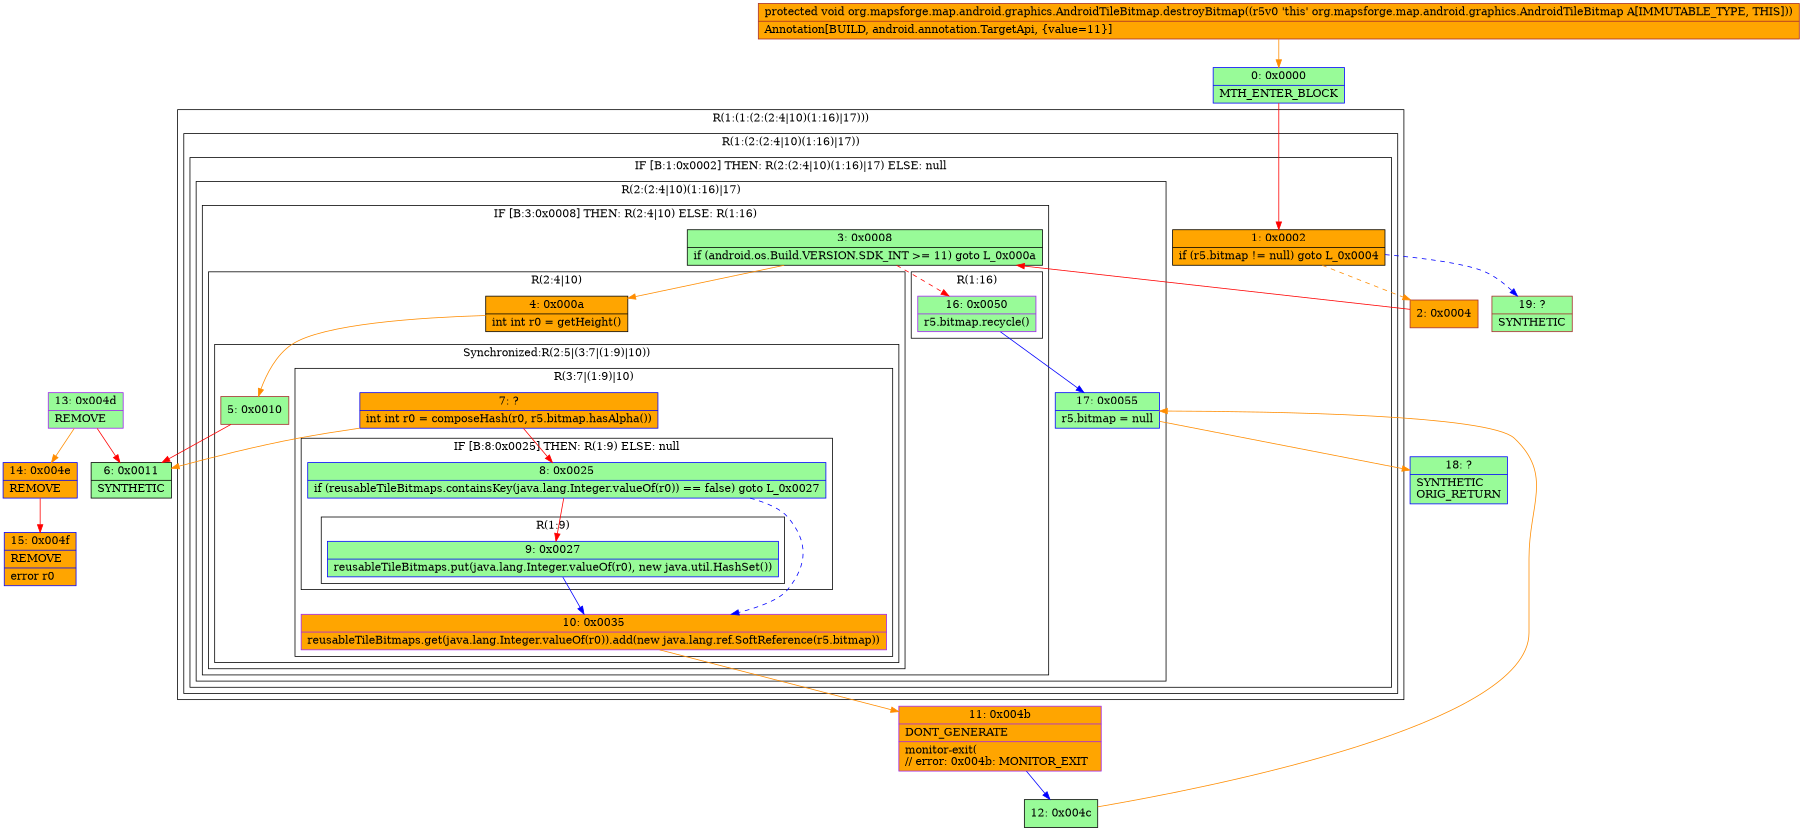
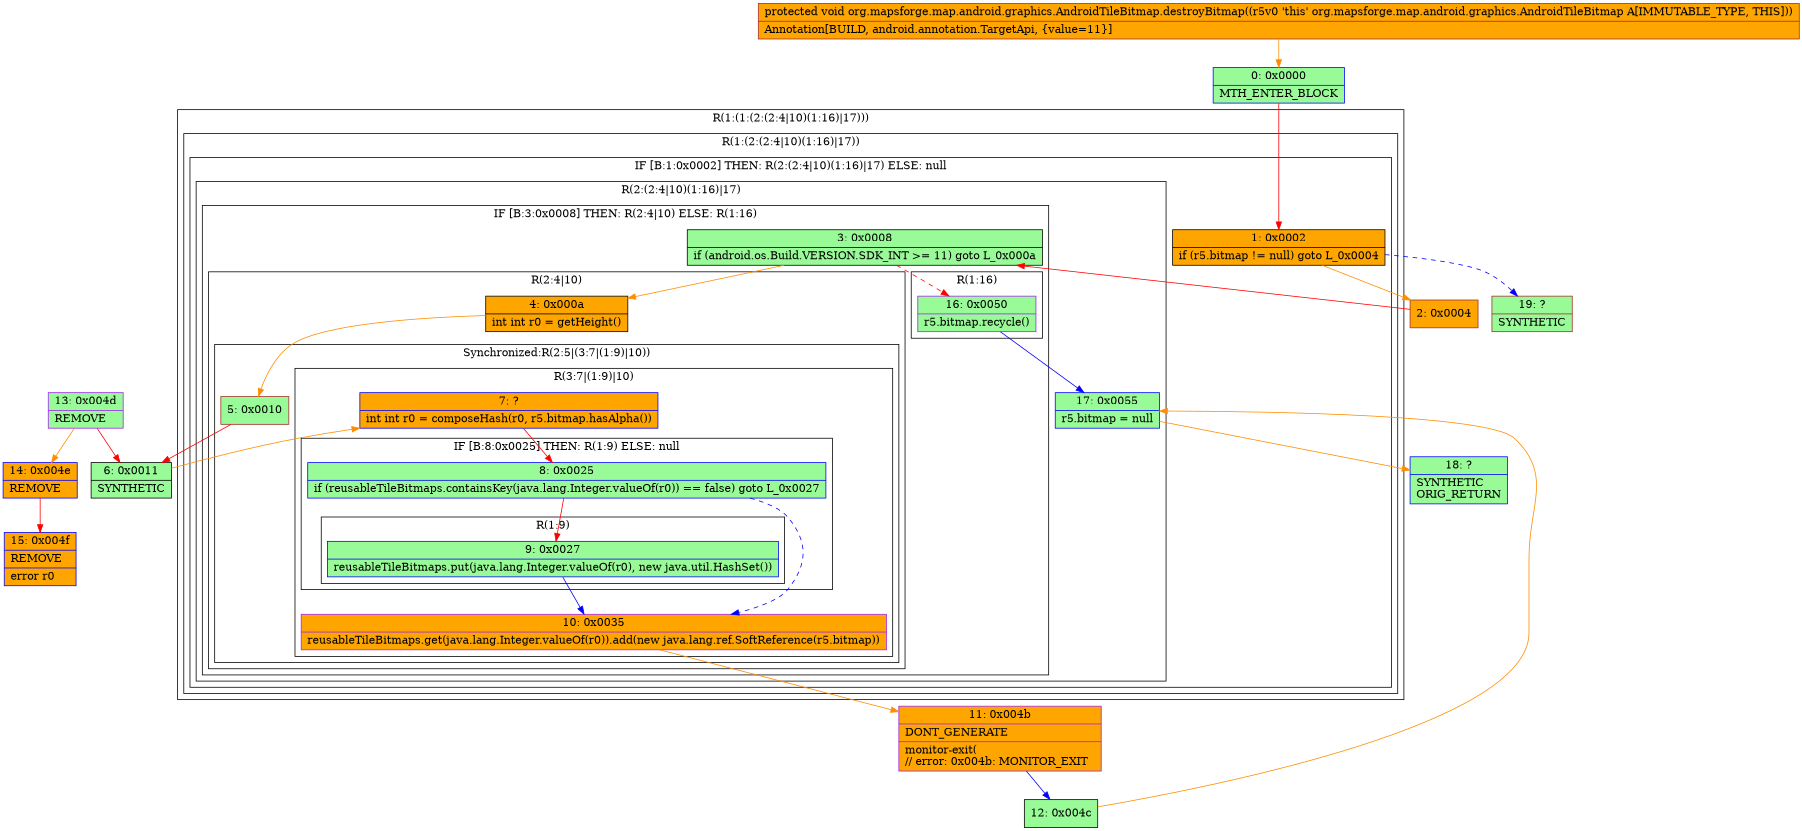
  digraph {
    node [color=blue fillcolor=palegreen shape=record style=filled]
    edge [color=darkorange]
    n1 [label="{9\:\ 0x0027|reusableTileBitmaps.put(java.lang.Integer.valueOf(r0), new java.util.HashSet())\l}"]
    n2 [label="{8\:\ 0x0025|if (reusableTileBitmaps.containsKey(java.lang.Integer.valueOf(r0)) == false) goto L_0x0027\l}"]
    n3 [fillcolor=orange label="{7\:\ ?|int int r0 = composeHash(r0, r5.bitmap.hasAlpha())\l}"]
    n4 [color=purple fillcolor=orange label="{10\:\ 0x0035|reusableTileBitmaps.get(java.lang.Integer.valueOf(r0)).add(new java.lang.ref.SoftReference(r5.bitmap))\l}"]
    n5 [color=brown label="{5\:\ 0x0010}"]
    n6 [color=black fillcolor=orange label="{4\:\ 0x000a|int int r0 = getHeight()\l}"]
    n7 [color=purple label="{16\:\ 0x0050|r5.bitmap.recycle()\l}"]
    n8 [color=black label="{3\:\ 0x0008|if (android.os.Build.VERSION.SDK_INT \>= 11) goto L_0x000a\l}"]
    n9 [label="{17\:\ 0x0055|r5.bitmap = null\l}"]
    n10 [color=black fillcolor=orange label="{1\:\ 0x0002|if (r5.bitmap != null) goto L_0x0004\l}"]
    n11 [color=purple fillcolor=orange label="{11\:\ 0x004b|DONT_GENERATE\l|monitor\-exit(\l\/\/ error: 0x004b: MONITOR_EXIT  \l}"]
    n12 [color=black label="{6\:\ 0x0011|SYNTHETIC\l}"]
    n13 [label="{18\:\ ?|SYNTHETIC\lORIG_RETURN\l}"]
    n14 [color=brown fillcolor=orange label="{2\:\ 0x0004}"]
    n15 [color=brown label="{19\:\ ?|SYNTHETIC\l}"]
    n16 [color=black label="{12\:\ 0x004c}"]
    n17 [label="{0\:\ 0x0000|MTH_ENTER_BLOCK\l}"]
    n18 [color=purple label="{13\:\ 0x004d|REMOVE\l}"]
    n19 [fillcolor=orange label="{14\:\ 0x004e|REMOVE\l}"]
    n20 [fillcolor=orange label="{15\:\ 0x004f|REMOVE\l|error r0\l}"]
    n21 [color=brown fillcolor=orange label="{protected void org.mapsforge.map.android.graphics.AndroidTileBitmap.destroyBitmap((r5v0 'this' org.mapsforge.map.android.graphics.AndroidTileBitmap A[IMMUTABLE_TYPE, THIS]))  | Annotation[BUILD, android.annotation.TargetApi, \{value=11\}]\l}"]
    subgraph cluster_1 {
      label="R(1:(1:(2:(2:4|10)(1:16)|17)))"
      subgraph cluster_2 {
        label="R(1:(2:(2:4|10)(1:16)|17))"
        subgraph cluster_3 {
          label="IF [B:1:0x0002] THEN: R(2:(2:4|10)(1:16)|17) ELSE: null"
          n10
          subgraph cluster_4 {
            label="R(2:(2:4|10)(1:16)|17)"
            n9
            subgraph cluster_5 {
              label="IF [B:3:0x0008] THEN: R(2:4|10) ELSE: R(1:16)"
              n8
              subgraph cluster_6 {
                label="R(2:4|10)"
                n6
                subgraph cluster_7 {
                  label="Synchronized:R(2:5|(3:7|(1:9)|10))"
                  n5
                  subgraph cluster_8 {
                    label="R(3:7|(1:9)|10)"
                    n3
                    n4
                    subgraph cluster_9 {
                      label="IF [B:8:0x0025] THEN: R(1:9) ELSE: null"
                      n2
                      subgraph cluster_10 {
                        label="R(1:9)"
                        n1
                      }
                    }
                  }
                }
              }
              subgraph cluster_11 {
                label="R(1:16)"
                n7
              }
            }
          }
        }
      }
    }
    n1 -> n4 [color=blue]
    n2 -> n1 [color=red]
    n2 -> n4 [color=blue style=dashed]
    n3 -> n2 [color=red]
    n4 -> n11
    n5 -> n12 [color=red]
    n6 -> n5
    n7 -> n9 [color=blue]
    n8 -> n6
    n8 -> n7 [color=red style=dashed]
    n9 -> n13
-   n10 -> n14 [style=dashed]
+   n10 -> n14
    n10 -> n15 [color=blue style=dashed]
    n11 -> n16 [color=blue]
-   n3 -> n12
+   n12 -> n3
    n14 -> n8 [color=red]
    n16 -> n9
    n17 -> n10 [color=red]
    n18 -> n12 [color=red]
    n18 -> n19
    n19 -> n20 [color=red]
    n21 -> n17
  }
